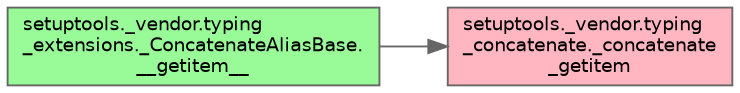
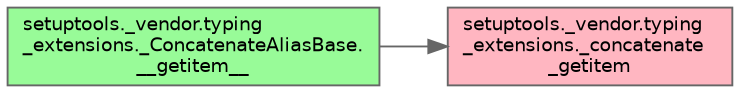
  digraph {
    rankdir=LR
    node [fontname=Helvetica fontsize=10 shape=box style=filled]
    n1 [color=gray40 fillcolor=palegreen fontcolor=black height=0.2 label="setuptools._vendor.typing\l_extensions._ConcatenateAliasBase.\l__getitem__" width=0.4]
-   n2 [color=grey40 fillcolor=lightpink height=0.2 label="setuptools._vendor.typing\l_concatenate._concatenate\l_getitem" width=0.4]
+   n2 [color=grey40 fillcolor=lightpink height=0.2 label="setuptools._vendor.typing\l_extensions._concatenate\l_getitem" width=0.4]
    n1 -> n2 [color=gray40 fontname=Helvetica fontsize=10 labelfontname=Helvetica labelfontsize=10 style=solid]
  }
